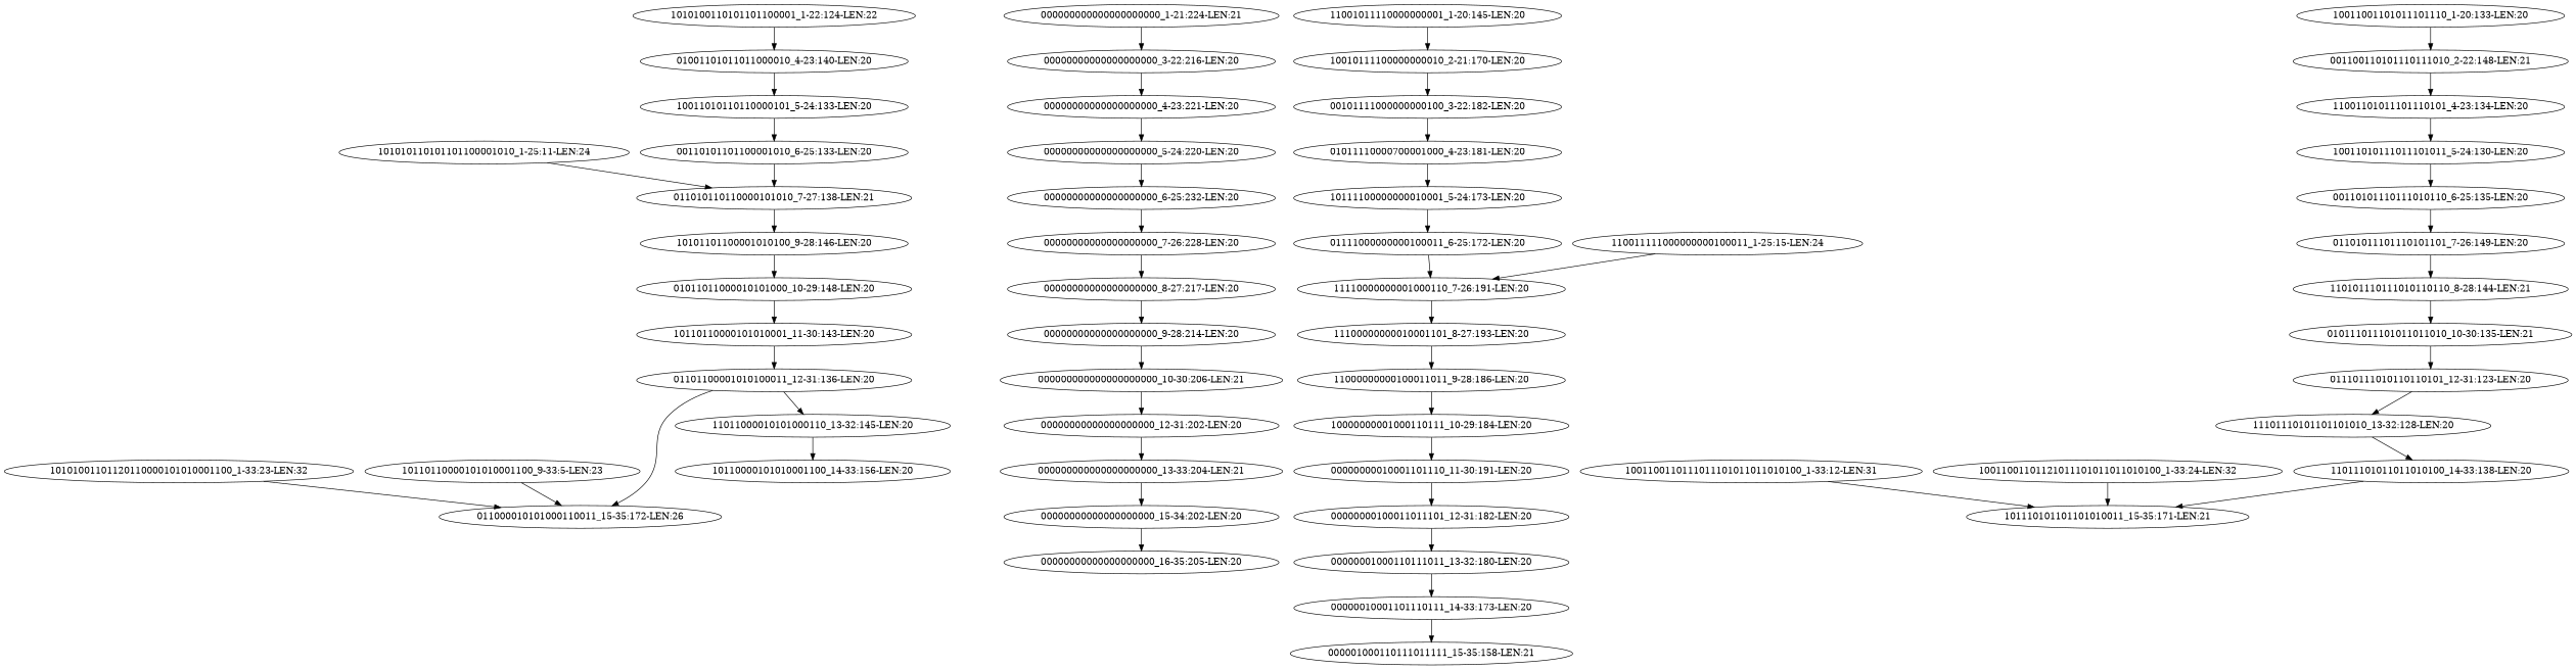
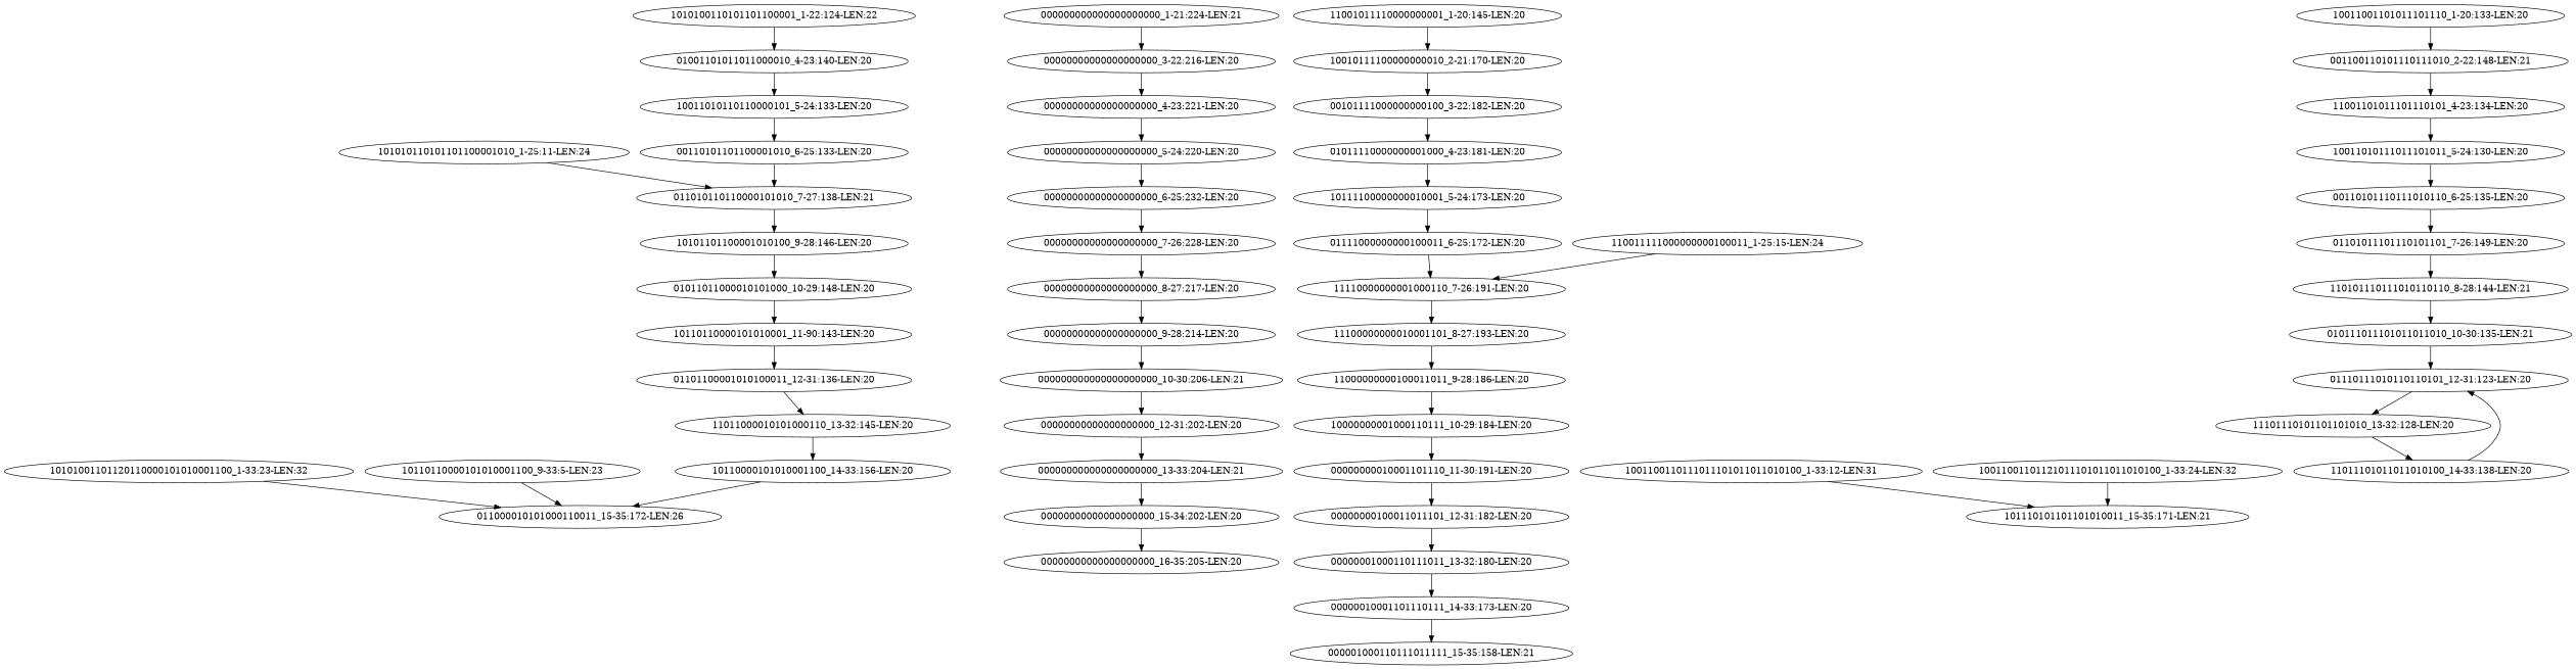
  digraph {
    "00110101101100001010_6-25:133-LEN:20"
    "011010110110000101010_7-27:138-LEN:21"
    "10101101100001010100_9-28:146-LEN:20"
    "01011011000010101000_10-29:148-LEN:20"
    "00000000000000000000_8-27:217-LEN:20"
    "00000000000000000000_9-28:214-LEN:20"
    "000000000000000000000_10-30:206-LEN:21"
    "00000000000000000000_12-31:202-LEN:20"
    n9 [label="011000010101000110011_15-35:172-LEN:26"]
    "10110000101010001100_14-33:156-LEN:20"
    "00000000000000000000_5-24:220-LEN:20"
    "00000000000000000000_6-25:232-LEN:20"
    "00000000000000000000_7-26:228-LEN:20"
    "00000001000110111011_13-32:180-LEN:20"
    "00000010001101110111_14-33:173-LEN:20"
    "000001000110111011111_15-35:158-LEN:21"
    "00000000100011011101_12-31:182-LEN:20"
    "000000000000000000000_1-21:224-LEN:21"
    "00000000000000000000_3-22:216-LEN:20"
    "00000000000000000000_4-23:221-LEN:20"
-   "10110110000101010001_11-30:143-LEN:20"
+   "10110110000101010001_11-30:143-LEN:20" [label="10110110000101010001_11-90:143-LEN:20"]
    "01101100001010100011_12-31:136-LEN:20"
    "11011000010101000110_13-32:145-LEN:20"
    "000000000000000000000_13-33:204-LEN:21"
    "00000000000000000000_15-34:202-LEN:20"
    "01110111010110110101_12-31:123-LEN:20"
    "11101110101101101010_13-32:128-LEN:20"
    "11011101011011010100_14-33:138-LEN:20"
    "101110101101101010011_15-35:171-LEN:21"
    "01111000000000100011_6-25:172-LEN:20"
    "11110000000001000110_7-26:191-LEN:20"
    "11100000000010001101_8-27:193-LEN:20"
    "11000000000100011011_9-28:186-LEN:20"
    "1001100110111011101011011010100_1-33:12-LEN:31"
    "00110101110111010110_6-25:135-LEN:20"
    "01101011101110101101_7-26:149-LEN:20"
    "110101110111010110110_8-28:144-LEN:21"
    "010111011101011011010_10-30:135-LEN:21"
    "11001011110000000001_1-20:145-LEN:20"
    "10010111100000000010_2-21:170-LEN:20"
    "00101111000000000100_3-22:182-LEN:20"
-   "01011110000000001000_4-23:181-LEN:20" [label="01011110000700001000_4-23:181-LEN:20"]
+   "01011110000000001000_4-23:181-LEN:20"
    "10111100000000010001_5-24:173-LEN:20"
    "00000000010001101110_11-30:191-LEN:20"
    "10011010110110000101_5-24:133-LEN:20"
    "001100110101110111010_2-22:148-LEN:21"
    "11001101011101110101_4-23:134-LEN:20"
    "10011010111011101011_5-24:130-LEN:20"
    "101010110101101100001010_1-25:11-LEN:24"
    "10011001101121011101011011010100_1-33:24-LEN:32"
    "10000000001000110111_10-29:184-LEN:20"
    "10011001101011101110_1-20:133-LEN:20"
    "10101001101120110000101010001100_1-33:23-LEN:32"
    "00000000000000000000_16-35:205-LEN:20"
    "10110110000101010001100_9-33:5-LEN:23"
    "1010100110101101100001_1-22:124-LEN:22"
    "01001101011011000010_4-23:140-LEN:20"
    "110011111000000000100011_1-25:15-LEN:24"
    "00110101101100001010_6-25:133-LEN:20" -> "011010110110000101010_7-27:138-LEN:21"
    "011010110110000101010_7-27:138-LEN:21" -> "10101101100001010100_9-28:146-LEN:20"
    "10101101100001010100_9-28:146-LEN:20" -> "01011011000010101000_10-29:148-LEN:20"
    "01011011000010101000_10-29:148-LEN:20" -> "10110110000101010001_11-30:143-LEN:20"
    "00000000000000000000_8-27:217-LEN:20" -> "00000000000000000000_9-28:214-LEN:20"
    "00000000000000000000_9-28:214-LEN:20" -> "000000000000000000000_10-30:206-LEN:21"
    "000000000000000000000_10-30:206-LEN:21" -> "00000000000000000000_12-31:202-LEN:20"
    "00000000000000000000_12-31:202-LEN:20" -> "000000000000000000000_13-33:204-LEN:21"
-   "01101100001010100011_12-31:136-LEN:20" -> n9
+   "10110000101010001100_14-33:156-LEN:20" -> n9
    "00000000000000000000_5-24:220-LEN:20" -> "00000000000000000000_6-25:232-LEN:20"
    "00000000000000000000_6-25:232-LEN:20" -> "00000000000000000000_7-26:228-LEN:20"
    "00000000000000000000_7-26:228-LEN:20" -> "00000000000000000000_8-27:217-LEN:20"
    "00000001000110111011_13-32:180-LEN:20" -> "00000010001101110111_14-33:173-LEN:20"
    "00000010001101110111_14-33:173-LEN:20" -> "000001000110111011111_15-35:158-LEN:21"
    "00000000100011011101_12-31:182-LEN:20" -> "00000001000110111011_13-32:180-LEN:20"
    "000000000000000000000_1-21:224-LEN:21" -> "00000000000000000000_3-22:216-LEN:20"
    "00000000000000000000_3-22:216-LEN:20" -> "00000000000000000000_4-23:221-LEN:20"
    "00000000000000000000_4-23:221-LEN:20" -> "00000000000000000000_5-24:220-LEN:20"
    "10110110000101010001_11-30:143-LEN:20" -> "01101100001010100011_12-31:136-LEN:20"
    "01101100001010100011_12-31:136-LEN:20" -> "11011000010101000110_13-32:145-LEN:20"
    "11011000010101000110_13-32:145-LEN:20" -> "10110000101010001100_14-33:156-LEN:20"
    "000000000000000000000_13-33:204-LEN:21" -> "00000000000000000000_15-34:202-LEN:20"
    "00000000000000000000_15-34:202-LEN:20" -> "00000000000000000000_16-35:205-LEN:20"
    "01110111010110110101_12-31:123-LEN:20" -> "11101110101101101010_13-32:128-LEN:20"
    "11101110101101101010_13-32:128-LEN:20" -> "11011101011011010100_14-33:138-LEN:20"
-   "11011101011011010100_14-33:138-LEN:20" -> "101110101101101010011_15-35:171-LEN:21"
+   "11011101011011010100_14-33:138-LEN:20" -> "01110111010110110101_12-31:123-LEN:20"
    "01111000000000100011_6-25:172-LEN:20" -> "11110000000001000110_7-26:191-LEN:20"
    "11110000000001000110_7-26:191-LEN:20" -> "11100000000010001101_8-27:193-LEN:20"
    "11100000000010001101_8-27:193-LEN:20" -> "11000000000100011011_9-28:186-LEN:20"
    "11000000000100011011_9-28:186-LEN:20" -> "10000000001000110111_10-29:184-LEN:20"
    "1001100110111011101011011010100_1-33:12-LEN:31" -> "101110101101101010011_15-35:171-LEN:21"
    "00110101110111010110_6-25:135-LEN:20" -> "01101011101110101101_7-26:149-LEN:20"
    "01101011101110101101_7-26:149-LEN:20" -> "110101110111010110110_8-28:144-LEN:21"
    "110101110111010110110_8-28:144-LEN:21" -> "010111011101011011010_10-30:135-LEN:21"
    "010111011101011011010_10-30:135-LEN:21" -> "01110111010110110101_12-31:123-LEN:20"
    "11001011110000000001_1-20:145-LEN:20" -> "10010111100000000010_2-21:170-LEN:20"
    "10010111100000000010_2-21:170-LEN:20" -> "00101111000000000100_3-22:182-LEN:20"
    "00101111000000000100_3-22:182-LEN:20" -> "01011110000000001000_4-23:181-LEN:20"
    "01011110000000001000_4-23:181-LEN:20" -> "10111100000000010001_5-24:173-LEN:20"
    "10111100000000010001_5-24:173-LEN:20" -> "01111000000000100011_6-25:172-LEN:20"
    "00000000010001101110_11-30:191-LEN:20" -> "00000000100011011101_12-31:182-LEN:20"
    "10011010110110000101_5-24:133-LEN:20" -> "00110101101100001010_6-25:133-LEN:20"
    "001100110101110111010_2-22:148-LEN:21" -> "11001101011101110101_4-23:134-LEN:20"
    "11001101011101110101_4-23:134-LEN:20" -> "10011010111011101011_5-24:130-LEN:20"
    "10011010111011101011_5-24:130-LEN:20" -> "00110101110111010110_6-25:135-LEN:20"
    "101010110101101100001010_1-25:11-LEN:24" -> "011010110110000101010_7-27:138-LEN:21"
    "10011001101121011101011011010100_1-33:24-LEN:32" -> "101110101101101010011_15-35:171-LEN:21"
    "10000000001000110111_10-29:184-LEN:20" -> "00000000010001101110_11-30:191-LEN:20"
    "10011001101011101110_1-20:133-LEN:20" -> "001100110101110111010_2-22:148-LEN:21"
    "10101001101120110000101010001100_1-33:23-LEN:32" -> n9
    "10110110000101010001100_9-33:5-LEN:23" -> n9
    "1010100110101101100001_1-22:124-LEN:22" -> "01001101011011000010_4-23:140-LEN:20"
    "01001101011011000010_4-23:140-LEN:20" -> "10011010110110000101_5-24:133-LEN:20"
    "110011111000000000100011_1-25:15-LEN:24" -> "11110000000001000110_7-26:191-LEN:20"
  }
